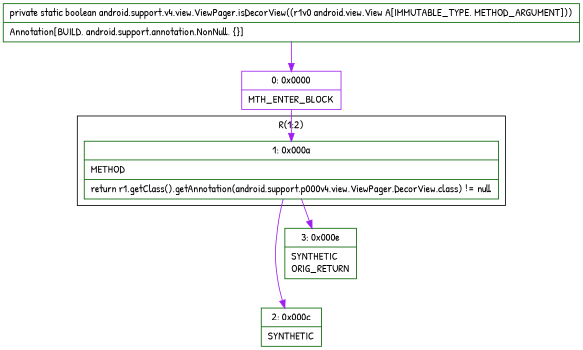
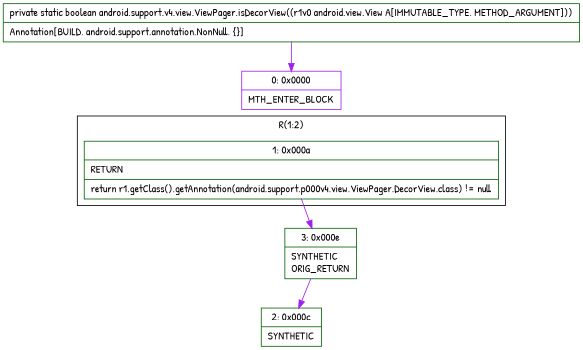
  digraph {
    fontname="Patrick Hand"
    node [color=darkgreen fontname="Patrick Hand" shape=record]
    edge [color=purple fontname="Patrick Hand" style=solid]
-   n1 [label="{1\:\ 0x000a|METHOD\l|return r1.getClass().getAnnotation(android.support.p000v4.view.ViewPager.DecorView.class) != null\l}"]
+   n1 [label="{1\:\ 0x000a|RETURN\l|return r1.getClass().getAnnotation(android.support.p000v4.view.ViewPager.DecorView.class) != null\l}"]
    n2 [label="{2\:\ 0x000c|SYNTHETIC\l}"]
    n3 [label="{3\:\ 0x000e|SYNTHETIC\lORIG_RETURN\l}"]
    n4 [color=purple label="{0\:\ 0x0000|MTH_ENTER_BLOCK\l}"]
    n5 [label="{private static boolean android.support.v4.view.ViewPager.isDecorView((r1v0 android.view.View A[IMMUTABLE_TYPE, METHOD_ARGUMENT]))  | Annotation[BUILD, android.support.annotation.NonNull, \{\}]\l}"]
    subgraph cluster_1 {
      label="R(1:2)"
      n1
    }
-   n1 -> n2
+   n3 -> n2
    n1 -> n3
-   n4 -> n1
    n5 -> n4
  }
